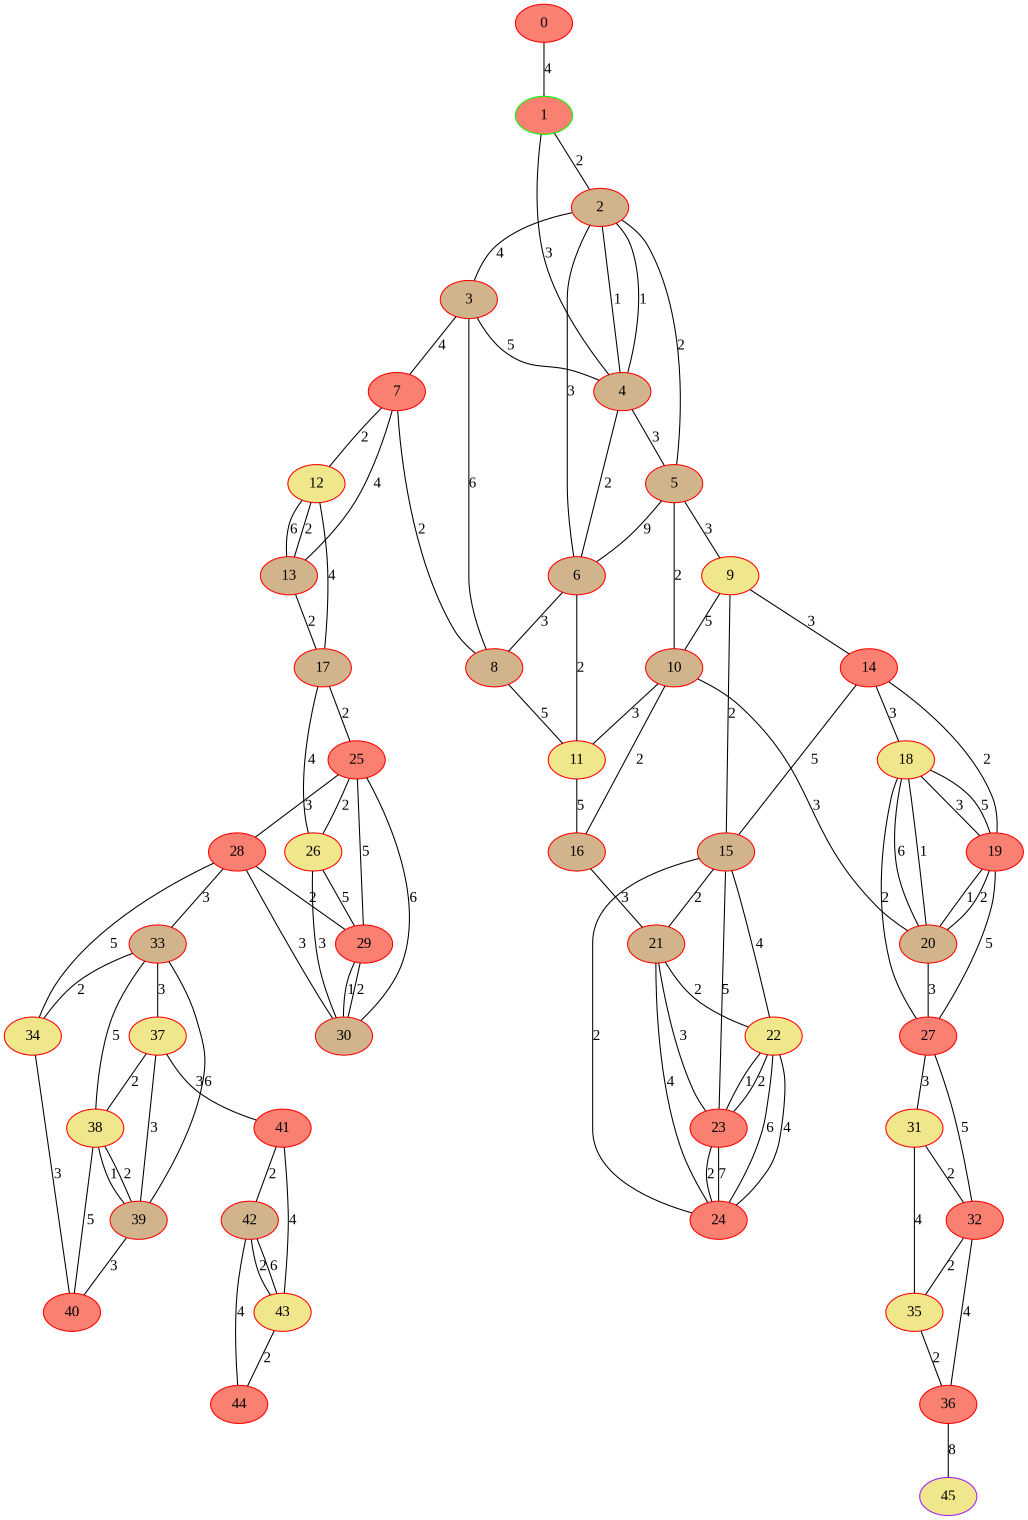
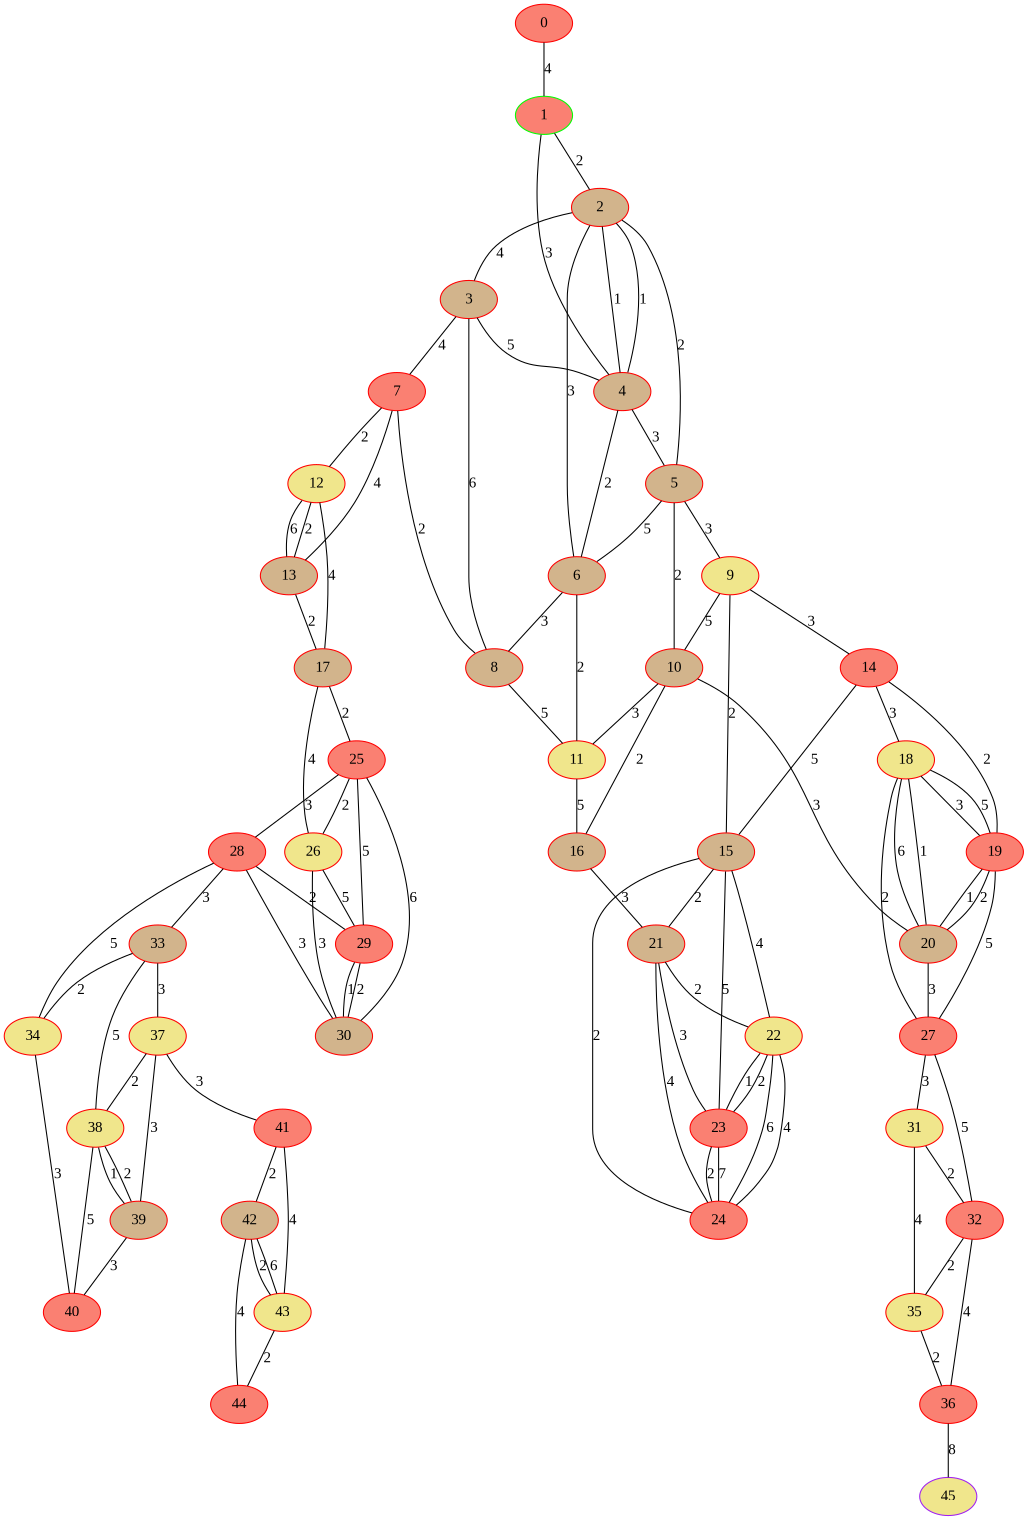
  graph {
    fontname="Liberation Serif"
    node [color=red fillcolor=tan fontname="Liberation Serif" style=filled weight=1]
    edge [fontname="Liberation Serif"]
    0 [fillcolor=salmon]
    1 [color=green fillcolor=salmon weight=2]
    2
    4
    3
    5
    6
    7 [fillcolor=salmon]
    8
    9 [fillcolor=khaki]
    10
    11 [fillcolor=khaki]
    12 [fillcolor=khaki]
    13
    14 [fillcolor=salmon]
    15
    16
    20
    17
    18 [fillcolor=khaki]
    19 [fillcolor=salmon]
    21
    22 [fillcolor=khaki]
    23 [fillcolor=salmon]
    24 [fillcolor=salmon]
    25 [fillcolor=salmon]
    26 [fillcolor=khaki]
    27 [fillcolor=salmon]
    28 [fillcolor=salmon]
    29 [fillcolor=salmon]
    30
    31 [fillcolor=khaki]
    32 [fillcolor=salmon]
    33
    34 [fillcolor=khaki]
    35 [fillcolor=khaki]
    36 [fillcolor=salmon]
    37 [fillcolor=khaki]
    38 [fillcolor=khaki]
    39
    40 [fillcolor=salmon]
    45 [color=purple fillcolor=khaki weight=4]
    41 [fillcolor=salmon]
    42
    43 [fillcolor=khaki]
    44 [fillcolor=salmon]
    0 -- 1 [label=4]
    1 -- 2 [label=2]
    1 -- 4 [label=3]
    2 -- 4 [label=1]
    2 -- 4 [label=1]
    2 -- 3 [label=4]
    2 -- 5 [label=2]
    2 -- 6 [label=3]
    4 -- 5 [label=3]
    4 -- 6 [label=2]
    3 -- 4 [label=5]
    3 -- 7 [label=4]
    3 -- 8 [label=6]
-   5 -- 6 [label=9]
+   5 -- 6 [label=5]
    5 -- 9 [label=3]
    5 -- 10 [label=2]
    6 -- 8 [label=3]
    6 -- 11 [label=2]
    7 -- 8 [label=2]
    7 -- 12 [label=2]
    7 -- 13 [label=4]
    8 -- 11 [label=5]
    9 -- 10 [label=5]
    9 -- 14 [label=3]
    9 -- 15 [label=2]
    10 -- 11 [label=3]
    10 -- 16 [label=2]
    10 -- 20 [label=3]
    11 -- 16 [label=5]
    12 -- 13 [label=2]
    12 -- 13 [label=6]
    12 -- 17 [label=4]
    13 -- 17 [label=2]
    14 -- 15 [label=5]
    14 -- 18 [label=3]
    14 -- 19 [label=2]
    15 -- 21 [label=2]
    15 -- 22 [label=4]
    15 -- 23 [label=5]
    15 -- 24 [label=2]
    16 -- 21 [label=3]
    20 -- 27 [label=3]
    17 -- 25 [label=2]
    17 -- 26 [label=4]
    18 -- 20 [label=6]
    18 -- 20 [label=1]
    18 -- 19 [label=5]
    18 -- 19 [label=3]
    18 -- 27 [label=2]
    19 -- 20 [label=1]
    19 -- 20 [label=2]
    19 -- 27 [label=5]
    21 -- 22 [label=2]
    21 -- 23 [label=3]
    21 -- 24 [label=4]
    22 -- 23 [label=1]
    22 -- 23 [label=2]
    22 -- 24 [label=6]
    22 -- 24 [label=4]
    23 -- 24 [label=7]
    23 -- 24 [label=2]
    25 -- 26 [label=2]
    25 -- 28 [label=3]
    25 -- 29 [label=5]
    25 -- 30 [label=6]
    26 -- 29 [label=5]
    26 -- 30 [label=3]
    27 -- 31 [label=3]
    27 -- 32 [label=5]
    28 -- 29 [label=2]
    28 -- 30 [label=3]
    28 -- 33 [label=3]
    28 -- 34 [label=5]
    29 -- 30 [label=1]
    29 -- 30 [label=2]
    31 -- 32 [label=2]
    31 -- 35 [label=4]
    32 -- 35 [label=2]
    32 -- 36 [label=4]
    33 -- 34 [label=2]
    33 -- 37 [label=3]
    33 -- 38 [label=5]
-   33 -- 39 [label=6]
    34 -- 40 [label=3]
    35 -- 36 [label=2]
    36 -- 45 [label=8]
    37 -- 38 [label=2]
    37 -- 39 [label=3]
    37 -- 41 [label=3]
    38 -- 39 [label=2]
    38 -- 39 [label=1]
    38 -- 40 [label=5]
    39 -- 40 [label=3]
    41 -- 42 [label=2]
    41 -- 43 [label=4]
    42 -- 43 [label=2]
    42 -- 43 [label=6]
    42 -- 44 [label=4]
    43 -- 44 [label=2]
  }
